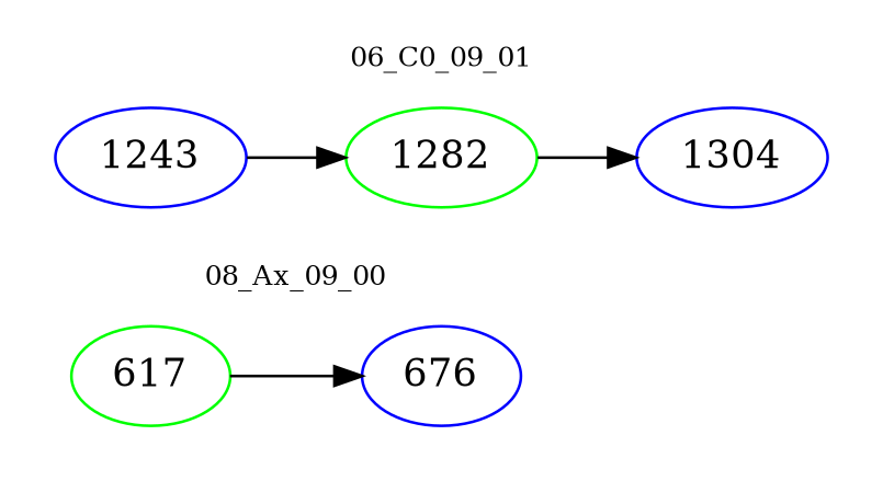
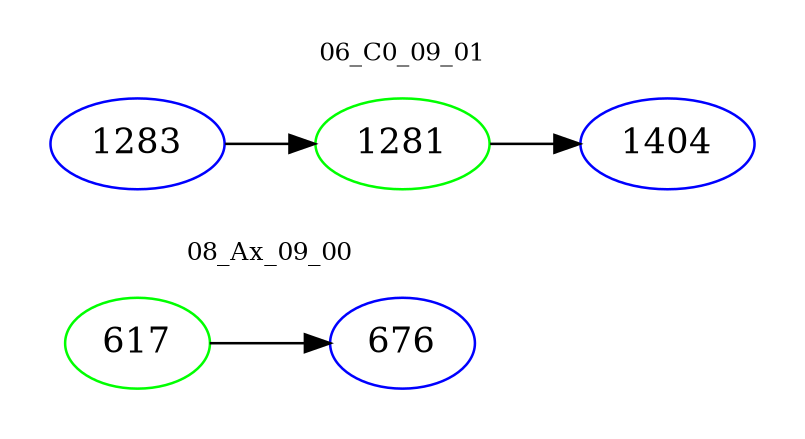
  digraph {
    rankdir=LR
    node [color=blue]
    edge [color=black]
    n1 [color=green label=617]
    n2 [label=676]
-   n3 [label=1243]
-   n4 [color=green label=1282]
-   n5 [label=1304]
+   n3 [label=1283]
+   n4 [color=green label=1281]
+   n5 [label=1404]
    subgraph cluster_1 {
      color=white
      fontsize=10
      label="08_Ax_09_00"
      n1
      n2
    }
    subgraph cluster_2 {
      color=white
      fontsize=10
      label="06_C0_09_01"
      n3
      n4
      n5
    }
    n1 -> n2
    n3 -> n4
    n4 -> n5
  }
